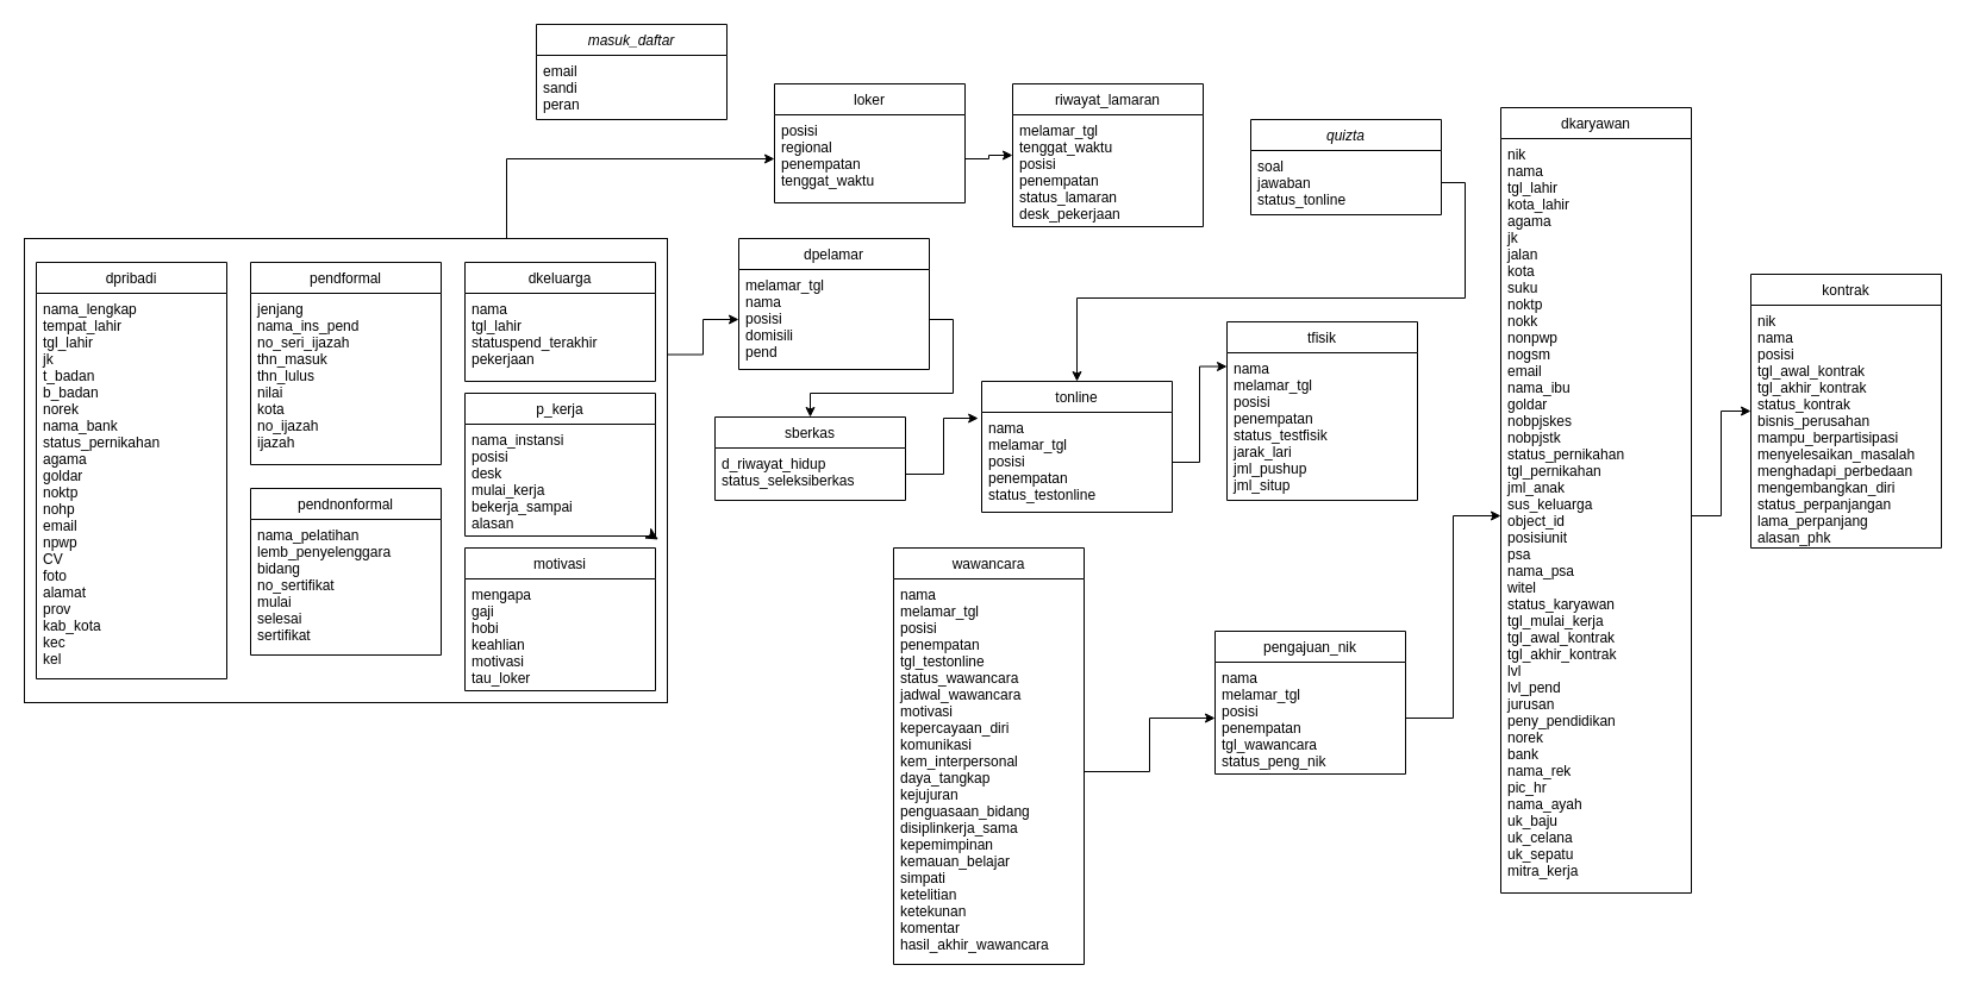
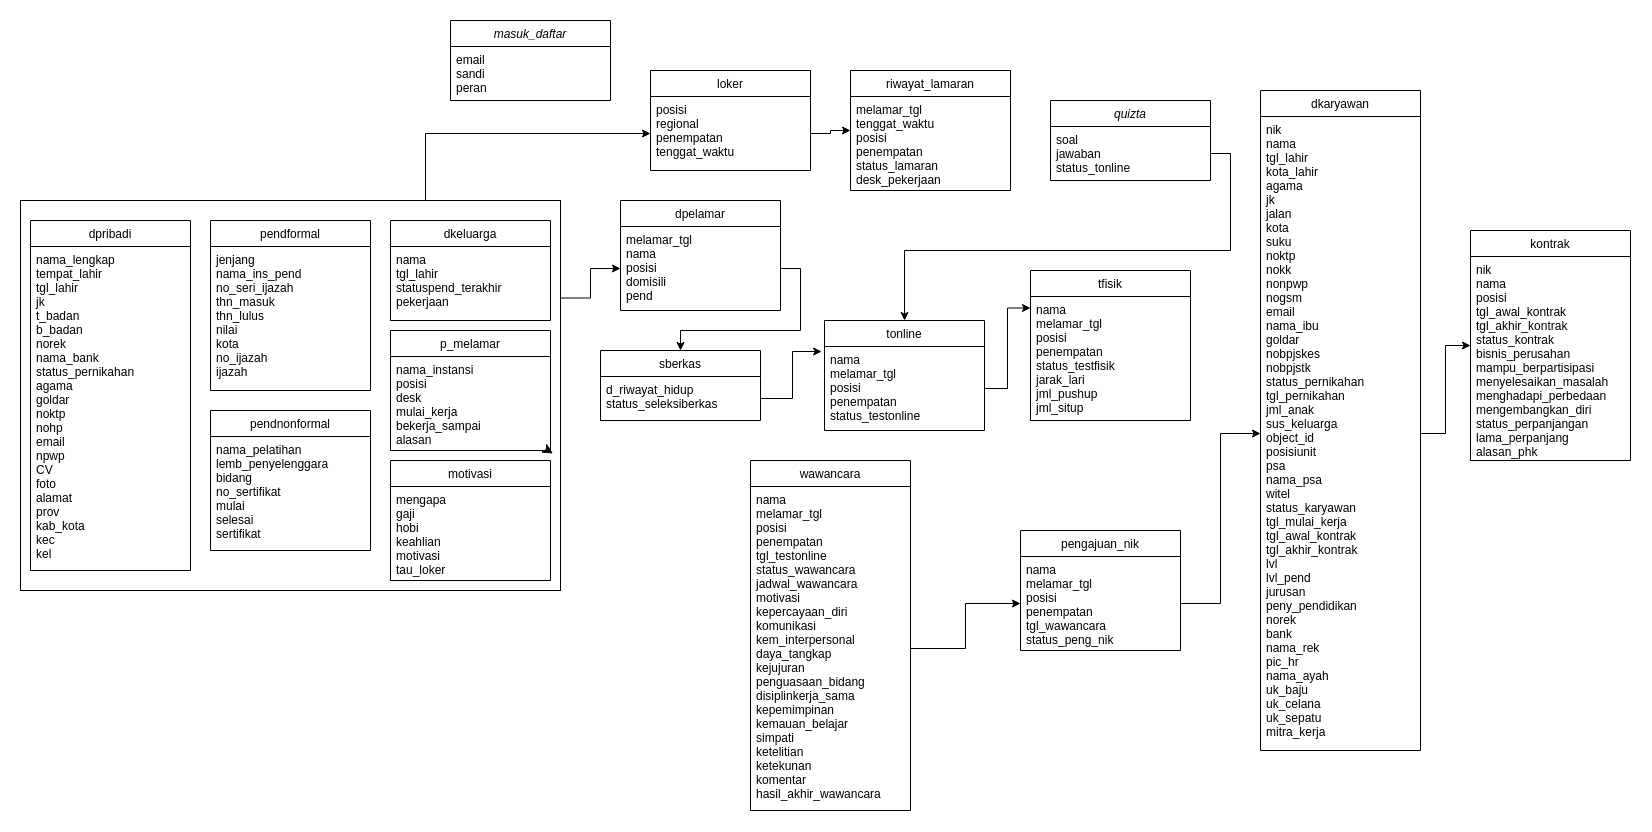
  <mxCell id="0" />
  <mxCell id="1" parent="0" />
  <mxCell id="2" value="masuk_daftar" style="swimlane;fontStyle=2;align=center;verticalAlign=top;childLayout=stackLayout;horizontal=1;startSize=26;horizontalStack=0;resizeParent=1;resizeLast=0;collapsible=1;marginBottom=0;rounded=0;shadow=0;strokeWidth=1;" parent="1" vertex="1"><mxGeometry x="450" y="20" width="160" height="80" as="geometry"><mxRectangle x="230" y="140" width="160" height="26" as="alternateBounds" /></mxGeometry></mxCell>
  <mxCell id="3" value="email&#10;sandi&#10;peran" style="text;align=left;verticalAlign=top;spacingLeft=4;spacingRight=4;overflow=hidden;rotatable=0;points=[[0,0.5],[1,0.5]];portConstraint=eastwest;" parent="2" vertex="1"><mxGeometry y="26" width="160" height="54" as="geometry" /></mxCell>
  <mxCell id="4" value="loker" style="swimlane;fontStyle=0;align=center;verticalAlign=top;childLayout=stackLayout;horizontal=1;startSize=26;horizontalStack=0;resizeParent=1;resizeLast=0;collapsible=1;marginBottom=0;rounded=0;shadow=0;strokeWidth=1;" parent="1" vertex="1"><mxGeometry x="650" y="70" width="160" height="100" as="geometry"><mxRectangle x="550" y="140" width="160" height="26" as="alternateBounds" /></mxGeometry></mxCell>
  <mxCell id="5" value="posisi&#10;regional&#10;penempatan&#10;tenggat_waktu" style="text;align=left;verticalAlign=top;spacingLeft=4;spacingRight=4;overflow=hidden;rotatable=0;points=[[0,0.5],[1,0.5]];portConstraint=eastwest;" parent="4" vertex="1"><mxGeometry y="26" width="160" height="74" as="geometry" /></mxCell>
  <mxCell id="6" value="" style="group" parent="1" vertex="1" connectable="0"><mxGeometry x="20" y="170" width="540" height="500" as="geometry" /></mxCell>
  <mxCell id="7" value="" style="group" parent="6" vertex="1" connectable="0"><mxGeometry y="30" width="540" height="470" as="geometry" /></mxCell>
  <mxCell id="8" value="" style="rounded=0;whiteSpace=wrap;html=1;" parent="7" vertex="1"><mxGeometry width="540" height="390" as="geometry" /></mxCell>
  <mxCell id="9" value="dpribadi" style="swimlane;fontStyle=0;align=center;verticalAlign=top;childLayout=stackLayout;horizontal=1;startSize=26;horizontalStack=0;resizeParent=1;resizeLast=0;collapsible=1;marginBottom=0;rounded=0;shadow=0;strokeWidth=1;" parent="7" vertex="1"><mxGeometry x="10" y="20" width="160" height="350" as="geometry"><mxRectangle x="130" y="380" width="160" height="26" as="alternateBounds" /></mxGeometry></mxCell>
  <mxCell id="10" value="nama_lengkap&#10;tempat_lahir&#10;tgl_lahir&#10;jk&#10;t_badan&#10;b_badan&#10;norek&#10;nama_bank&#10;status_pernikahan&#10;agama&#10;goldar&#10;noktp&#10;nohp&#10;email&#10;npwp&#10;CV&#10;foto&#10;alamat&#10;prov&#10;kab_kota&#10;kec&#10;kel" style="text;align=left;verticalAlign=top;spacingLeft=4;spacingRight=4;overflow=hidden;rotatable=0;points=[[0,0.5],[1,0.5]];portConstraint=eastwest;" parent="9" vertex="1"><mxGeometry y="26" width="160" height="324" as="geometry" /></mxCell>
  <mxCell id="11" value="pendformal" style="swimlane;fontStyle=0;align=center;verticalAlign=top;childLayout=stackLayout;horizontal=1;startSize=26;horizontalStack=0;resizeParent=1;resizeLast=0;collapsible=1;marginBottom=0;rounded=0;shadow=0;strokeWidth=1;" parent="7" vertex="1"><mxGeometry x="190" y="20" width="160" height="170" as="geometry"><mxRectangle x="130" y="380" width="160" height="26" as="alternateBounds" /></mxGeometry></mxCell>
  <mxCell id="12" value="jenjang&#10;nama_ins_pend&#10;no_seri_ijazah&#10;thn_masuk&#10;thn_lulus&#10;nilai&#10;kota&#10;no_ijazah&#10;ijazah" style="text;align=left;verticalAlign=top;spacingLeft=4;spacingRight=4;overflow=hidden;rotatable=0;points=[[0,0.5],[1,0.5]];portConstraint=eastwest;" parent="11" vertex="1"><mxGeometry y="26" width="160" height="144" as="geometry" /></mxCell>
  <mxCell id="13" value="pendnonformal" style="swimlane;fontStyle=0;align=center;verticalAlign=top;childLayout=stackLayout;horizontal=1;startSize=26;horizontalStack=0;resizeParent=1;resizeLast=0;collapsible=1;marginBottom=0;rounded=0;shadow=0;strokeWidth=1;" parent="7" vertex="1"><mxGeometry x="190" y="210" width="160" height="140" as="geometry"><mxRectangle x="130" y="380" width="160" height="26" as="alternateBounds" /></mxGeometry></mxCell>
  <mxCell id="14" value="nama_pelatihan&#10;lemb_penyelenggara&#10;bidang&#10;no_sertifikat&#10;mulai&#10;selesai&#10;sertifikat&#10;" style="text;align=left;verticalAlign=top;spacingLeft=4;spacingRight=4;overflow=hidden;rotatable=0;points=[[0,0.5],[1,0.5]];portConstraint=eastwest;" parent="13" vertex="1"><mxGeometry y="26" width="160" height="114" as="geometry" /></mxCell>
  <mxCell id="15" value="dkeluarga" style="swimlane;fontStyle=0;align=center;verticalAlign=top;childLayout=stackLayout;horizontal=1;startSize=26;horizontalStack=0;resizeParent=1;resizeLast=0;collapsible=1;marginBottom=0;rounded=0;shadow=0;strokeWidth=1;" parent="7" vertex="1"><mxGeometry x="370" y="20" width="160" height="100" as="geometry"><mxRectangle x="130" y="380" width="160" height="26" as="alternateBounds" /></mxGeometry></mxCell>
  <mxCell id="16" value="nama&#10;tgl_lahir&#10;statuspend_terakhir&#10;pekerjaan" style="text;align=left;verticalAlign=top;spacingLeft=4;spacingRight=4;overflow=hidden;rotatable=0;points=[[0,0.5],[1,0.5]];portConstraint=eastwest;" parent="15" vertex="1"><mxGeometry y="26" width="160" height="64" as="geometry" /></mxCell>
- <mxCell id="17" value="p_kerja" style="swimlane;fontStyle=0;align=center;verticalAlign=top;childLayout=stackLayout;horizontal=1;startSize=26;horizontalStack=0;resizeParent=1;resizeLast=0;collapsible=1;marginBottom=0;rounded=0;shadow=0;strokeWidth=1;" parent="7" vertex="1"><mxGeometry x="370" y="130" width="160" height="120" as="geometry"><mxRectangle x="130" y="380" width="160" height="26" as="alternateBounds" /></mxGeometry></mxCell>
+ <mxCell id="17" value="p_melamar" style="swimlane;fontStyle=0;align=center;verticalAlign=top;childLayout=stackLayout;horizontal=1;startSize=26;horizontalStack=0;resizeParent=1;resizeLast=0;collapsible=1;marginBottom=0;rounded=0;shadow=0;strokeWidth=1;" parent="7" vertex="1"><mxGeometry x="370" y="130" width="160" height="120" as="geometry"><mxRectangle x="130" y="380" width="160" height="26" as="alternateBounds" /></mxGeometry></mxCell>
  <mxCell id="18" value="nama_instansi&#10;posisi&#10;desk&#10;mulai_kerja&#10;bekerja_sampai&#10;alasan" style="text;align=left;verticalAlign=top;spacingLeft=4;spacingRight=4;overflow=hidden;rotatable=0;points=[[0,0.5],[1,0.5]];portConstraint=eastwest;" parent="17" vertex="1"><mxGeometry y="26" width="160" height="94" as="geometry" /></mxCell>
  <mxCell id="19" value="motivasi" style="swimlane;fontStyle=0;align=center;verticalAlign=top;childLayout=stackLayout;horizontal=1;startSize=26;horizontalStack=0;resizeParent=1;resizeLast=0;collapsible=1;marginBottom=0;rounded=0;shadow=0;strokeWidth=1;" parent="7" vertex="1"><mxGeometry x="370" y="260" width="160" height="120" as="geometry"><mxRectangle x="130" y="380" width="160" height="26" as="alternateBounds" /></mxGeometry></mxCell>
  <mxCell id="20" value="mengapa&#10;gaji&#10;hobi&#10;keahlian&#10;motivasi&#10;tau_loker" style="text;align=left;verticalAlign=top;spacingLeft=4;spacingRight=4;overflow=hidden;rotatable=0;points=[[0,0.5],[1,0.5]];portConstraint=eastwest;" parent="19" vertex="1"><mxGeometry y="26" width="160" height="94" as="geometry" /></mxCell>
  <mxCell id="21" value="riwayat_lamaran" style="swimlane;fontStyle=0;align=center;verticalAlign=top;childLayout=stackLayout;horizontal=1;startSize=26;horizontalStack=0;resizeParent=1;resizeLast=0;collapsible=1;marginBottom=0;rounded=0;shadow=0;strokeWidth=1;" parent="1" vertex="1"><mxGeometry x="850" y="70" width="160" height="120" as="geometry"><mxRectangle x="550" y="140" width="160" height="26" as="alternateBounds" /></mxGeometry></mxCell>
  <mxCell id="22" value="melamar_tgl&#10;tenggat_waktu&#10;posisi&#10;penempatan&#10;status_lamaran&#10;desk_pekerjaan" style="text;align=left;verticalAlign=top;spacingLeft=4;spacingRight=4;overflow=hidden;rotatable=0;points=[[0,0.5],[1,0.5]];portConstraint=eastwest;" parent="21" vertex="1"><mxGeometry y="26" width="160" height="94" as="geometry" /></mxCell>
  <mxCell id="23" value="quizta" style="swimlane;fontStyle=2;align=center;verticalAlign=top;childLayout=stackLayout;horizontal=1;startSize=26;horizontalStack=0;resizeParent=1;resizeLast=0;collapsible=1;marginBottom=0;rounded=0;shadow=0;strokeWidth=1;" parent="1" vertex="1"><mxGeometry x="1050" y="100" width="160" height="80" as="geometry"><mxRectangle x="230" y="140" width="160" height="26" as="alternateBounds" /></mxGeometry></mxCell>
  <mxCell id="24" value="soal&#10;jawaban&#10;status_tonline" style="text;align=left;verticalAlign=top;spacingLeft=4;spacingRight=4;overflow=hidden;rotatable=0;points=[[0,0.5],[1,0.5]];portConstraint=eastwest;" parent="23" vertex="1"><mxGeometry y="26" width="160" height="54" as="geometry" /></mxCell>
  <mxCell id="25" value="dkaryawan" style="swimlane;fontStyle=0;align=center;verticalAlign=top;childLayout=stackLayout;horizontal=1;startSize=26;horizontalStack=0;resizeParent=1;resizeLast=0;collapsible=1;marginBottom=0;rounded=0;shadow=0;strokeWidth=1;" parent="1" vertex="1"><mxGeometry x="1260" y="90" width="160" height="660" as="geometry"><mxRectangle x="130" y="380" width="160" height="26" as="alternateBounds" /></mxGeometry></mxCell>
  <mxCell id="26" value="nik&#10;nama&#10;tgl_lahir&#10;kota_lahir&#10;agama&#10;jk&#10;jalan&#10;kota&#10;suku&#10;noktp&#10;nokk&#10;nonpwp&#10;nogsm&#10;email&#10;nama_ibu&#10;goldar&#10;nobpjskes&#10;nobpjstk&#10;status_pernikahan&#10;tgl_pernikahan&#10;jml_anak&#10;sus_keluarga&#10;object_id&#10;posisiunit&#10;psa&#10;nama_psa&#10;witel&#10;status_karyawan&#10;tgl_mulai_kerja&#10;tgl_awal_kontrak&#10;tgl_akhir_kontrak&#10;lvl&#10;lvl_pend&#10;jurusan&#10;peny_pendidikan&#10;norek&#10;bank&#10;nama_rek&#10;pic_hr&#10;nama_ayah&#10;uk_baju&#10;uk_celana&#10;uk_sepatu&#10;mitra_kerja" style="text;align=left;verticalAlign=top;spacingLeft=4;spacingRight=4;overflow=hidden;rotatable=0;points=[[0,0.5],[1,0.5]];portConstraint=eastwest;" parent="25" vertex="1"><mxGeometry y="26" width="160" height="634" as="geometry" /></mxCell>
  <mxCell id="27" value="kontrak" style="swimlane;fontStyle=0;align=center;verticalAlign=top;childLayout=stackLayout;horizontal=1;startSize=26;horizontalStack=0;resizeParent=1;resizeLast=0;collapsible=1;marginBottom=0;rounded=0;shadow=0;strokeWidth=1;" parent="1" vertex="1"><mxGeometry x="1470" y="230" width="160" height="230" as="geometry"><mxRectangle x="550" y="140" width="160" height="26" as="alternateBounds" /></mxGeometry></mxCell>
  <mxCell id="28" value="nik&#10;nama&#10;posisi&#10;tgl_awal_kontrak&#10;tgl_akhir_kontrak&#10;status_kontrak&#10;bisnis_perusahan&#10;mampu_berpartisipasi&#10;menyelesaikan_masalah&#10;menghadapi_perbedaan&#10;mengembangkan_diri&#10;status_perpanjangan&#10;lama_perpanjang&#10;alasan_phk" style="text;align=left;verticalAlign=top;spacingLeft=4;spacingRight=4;overflow=hidden;rotatable=0;points=[[0,0.5],[1,0.5]];portConstraint=eastwest;" parent="27" vertex="1"><mxGeometry y="26" width="160" height="204" as="geometry" /></mxCell>
  <mxCell id="29" value="dpelamar" style="swimlane;fontStyle=0;align=center;verticalAlign=top;childLayout=stackLayout;horizontal=1;startSize=26;horizontalStack=0;resizeParent=1;resizeLast=0;collapsible=1;marginBottom=0;rounded=0;shadow=0;strokeWidth=1;" parent="1" vertex="1"><mxGeometry x="620" y="200" width="160" height="110" as="geometry"><mxRectangle x="550" y="140" width="160" height="26" as="alternateBounds" /></mxGeometry></mxCell>
  <mxCell id="30" value="melamar_tgl&#10;nama&#10;posisi&#10;domisili&#10;pend" style="text;align=left;verticalAlign=top;spacingLeft=4;spacingRight=4;overflow=hidden;rotatable=0;points=[[0,0.5],[1,0.5]];portConstraint=eastwest;" parent="29" vertex="1"><mxGeometry y="26" width="160" height="84" as="geometry" /></mxCell>
  <mxCell id="31" value="sberkas" style="swimlane;fontStyle=0;align=center;verticalAlign=top;childLayout=stackLayout;horizontal=1;startSize=26;horizontalStack=0;resizeParent=1;resizeLast=0;collapsible=1;marginBottom=0;rounded=0;shadow=0;strokeWidth=1;" parent="1" vertex="1"><mxGeometry x="600" y="350" width="160" height="70" as="geometry"><mxRectangle x="550" y="140" width="160" height="26" as="alternateBounds" /></mxGeometry></mxCell>
  <mxCell id="32" value="d_riwayat_hidup&#10;status_seleksiberkas" style="text;align=left;verticalAlign=top;spacingLeft=4;spacingRight=4;overflow=hidden;rotatable=0;points=[[0,0.5],[1,0.5]];portConstraint=eastwest;" parent="31" vertex="1"><mxGeometry y="26" width="160" height="44" as="geometry" /></mxCell>
  <mxCell id="33" value="tonline" style="swimlane;fontStyle=0;align=center;verticalAlign=top;childLayout=stackLayout;horizontal=1;startSize=26;horizontalStack=0;resizeParent=1;resizeLast=0;collapsible=1;marginBottom=0;rounded=0;shadow=0;strokeWidth=1;" parent="1" vertex="1"><mxGeometry x="824" y="320" width="160" height="110" as="geometry"><mxRectangle x="550" y="140" width="160" height="26" as="alternateBounds" /></mxGeometry></mxCell>
  <mxCell id="34" value="nama&#10;melamar_tgl&#10;posisi&#10;penempatan&#10;status_testonline" style="text;align=left;verticalAlign=top;spacingLeft=4;spacingRight=4;overflow=hidden;rotatable=0;points=[[0,0.5],[1,0.5]];portConstraint=eastwest;" parent="33" vertex="1"><mxGeometry y="26" width="160" height="84" as="geometry" /></mxCell>
  <mxCell id="35" style="edgeStyle=orthogonalEdgeStyle;rounded=0;orthogonalLoop=1;jettySize=auto;html=1;exitX=1;exitY=0.5;exitDx=0;exitDy=0;entryX=0;entryY=0.5;entryDx=0;entryDy=0;" parent="1" source="5" target="21" edge="1"><mxGeometry relative="1" as="geometry" /></mxCell>
  <mxCell id="36" style="edgeStyle=orthogonalEdgeStyle;rounded=0;orthogonalLoop=1;jettySize=auto;html=1;exitX=0.75;exitY=0;exitDx=0;exitDy=0;entryX=0;entryY=0.5;entryDx=0;entryDy=0;" parent="1" source="8" target="5" edge="1"><mxGeometry relative="1" as="geometry" /></mxCell>
  <mxCell id="37" style="edgeStyle=orthogonalEdgeStyle;rounded=0;orthogonalLoop=1;jettySize=auto;html=1;exitX=1;exitY=0.5;exitDx=0;exitDy=0;" parent="1" source="30" target="31" edge="1"><mxGeometry relative="1" as="geometry" /></mxCell>
  <mxCell id="38" style="edgeStyle=orthogonalEdgeStyle;rounded=0;orthogonalLoop=1;jettySize=auto;html=1;exitX=1;exitY=0.5;exitDx=0;exitDy=0;entryX=0.5;entryY=0;entryDx=0;entryDy=0;" parent="1" source="24" target="33" edge="1"><mxGeometry relative="1" as="geometry" /></mxCell>
  <mxCell id="39" style="edgeStyle=orthogonalEdgeStyle;rounded=0;orthogonalLoop=1;jettySize=auto;html=1;exitX=1;exitY=0.5;exitDx=0;exitDy=0;entryX=-0.018;entryY=0.06;entryDx=0;entryDy=0;entryPerimeter=0;" parent="1" source="32" target="34" edge="1"><mxGeometry relative="1" as="geometry" /></mxCell>
  <mxCell id="40" value="tfisik" style="swimlane;fontStyle=0;align=center;verticalAlign=top;childLayout=stackLayout;horizontal=1;startSize=26;horizontalStack=0;resizeParent=1;resizeLast=0;collapsible=1;marginBottom=0;rounded=0;shadow=0;strokeWidth=1;" parent="1" vertex="1"><mxGeometry x="1030" y="270" width="160" height="150" as="geometry"><mxRectangle x="550" y="140" width="160" height="26" as="alternateBounds" /></mxGeometry></mxCell>
  <mxCell id="41" value="nama&#10;melamar_tgl&#10;posisi&#10;penempatan&#10;status_testfisik&#10;jarak_lari&#10;jml_pushup&#10;jml_situp" style="text;align=left;verticalAlign=top;spacingLeft=4;spacingRight=4;overflow=hidden;rotatable=0;points=[[0,0.5],[1,0.5]];portConstraint=eastwest;" parent="40" vertex="1"><mxGeometry y="26" width="160" height="124" as="geometry" /></mxCell>
  <mxCell id="42" style="edgeStyle=orthogonalEdgeStyle;rounded=0;orthogonalLoop=1;jettySize=auto;html=1;exitX=1;exitY=0.5;exitDx=0;exitDy=0;entryX=0;entryY=0.25;entryDx=0;entryDy=0;" parent="1" source="34" target="40" edge="1"><mxGeometry relative="1" as="geometry" /></mxCell>
  <mxCell id="43" value="wawancara" style="swimlane;fontStyle=0;align=center;verticalAlign=top;childLayout=stackLayout;horizontal=1;startSize=26;horizontalStack=0;resizeParent=1;resizeLast=0;collapsible=1;marginBottom=0;rounded=0;shadow=0;strokeWidth=1;" parent="1" vertex="1"><mxGeometry x="750" y="460" width="160" height="350" as="geometry"><mxRectangle x="550" y="140" width="160" height="26" as="alternateBounds" /></mxGeometry></mxCell>
  <mxCell id="44" value="nama&#10;melamar_tgl&#10;posisi&#10;penempatan&#10;tgl_testonline&#10;status_wawancara&#10;jadwal_wawancara&#10;motivasi&#10;kepercayaan_diri&#10;komunikasi&#10;kem_interpersonal&#10;daya_tangkap&#10;kejujuran&#10;penguasaan_bidang&#10;disiplinkerja_sama&#10;kepemimpinan&#10;kemauan_belajar&#10;simpati&#10;ketelitian&#10;ketekunan&#10;komentar&#10;hasil_akhir_wawancara" style="text;align=left;verticalAlign=top;spacingLeft=4;spacingRight=4;overflow=hidden;rotatable=0;points=[[0,0.5],[1,0.5]];portConstraint=eastwest;" parent="43" vertex="1"><mxGeometry y="26" width="160" height="324" as="geometry" /></mxCell>
  <mxCell id="45" value="pengajuan_nik" style="swimlane;fontStyle=0;align=center;verticalAlign=top;childLayout=stackLayout;horizontal=1;startSize=26;horizontalStack=0;resizeParent=1;resizeLast=0;collapsible=1;marginBottom=0;rounded=0;shadow=0;strokeWidth=1;" parent="1" vertex="1"><mxGeometry x="1020" y="530" width="160" height="120" as="geometry"><mxRectangle x="550" y="140" width="160" height="26" as="alternateBounds" /></mxGeometry></mxCell>
  <mxCell id="46" value="nama&#10;melamar_tgl&#10;posisi&#10;penempatan&#10;tgl_wawancara&#10;status_peng_nik" style="text;align=left;verticalAlign=top;spacingLeft=4;spacingRight=4;overflow=hidden;rotatable=0;points=[[0,0.5],[1,0.5]];portConstraint=eastwest;" parent="45" vertex="1"><mxGeometry y="26" width="160" height="94" as="geometry" /></mxCell>
  <mxCell id="47" style="edgeStyle=orthogonalEdgeStyle;rounded=0;orthogonalLoop=1;jettySize=auto;html=1;exitX=1;exitY=0.5;exitDx=0;exitDy=0;entryX=0;entryY=0.5;entryDx=0;entryDy=0;" parent="1" source="44" target="46" edge="1"><mxGeometry relative="1" as="geometry" /></mxCell>
  <mxCell id="48" style="edgeStyle=orthogonalEdgeStyle;rounded=0;orthogonalLoop=1;jettySize=auto;html=1;exitX=1;exitY=0.5;exitDx=0;exitDy=0;entryX=0;entryY=0.5;entryDx=0;entryDy=0;" parent="1" source="46" target="26" edge="1"><mxGeometry relative="1" as="geometry" /></mxCell>
  <mxCell id="49" style="edgeStyle=orthogonalEdgeStyle;rounded=0;orthogonalLoop=1;jettySize=auto;html=1;exitX=1;exitY=0.5;exitDx=0;exitDy=0;entryX=0;entryY=0.5;entryDx=0;entryDy=0;" parent="1" source="26" target="27" edge="1"><mxGeometry relative="1" as="geometry" /></mxCell>
  <mxCell id="50" style="edgeStyle=orthogonalEdgeStyle;rounded=0;orthogonalLoop=1;jettySize=auto;html=1;exitX=1;exitY=0.25;exitDx=0;exitDy=0;entryX=0;entryY=0.5;entryDx=0;entryDy=0;" parent="1" source="8" target="30" edge="1"><mxGeometry relative="1" as="geometry" /></mxCell>
  <mxCell id="51" style="edgeStyle=none;curved=1;rounded=0;orthogonalLoop=1;jettySize=auto;html=1;fontSize=12;startSize=8;endSize=8;" edge="1" parent="1" source="18"><mxGeometry relative="1" as="geometry"><mxPoint x="552.474" y="453" as="targetPoint" /></mxGeometry></mxCell>
